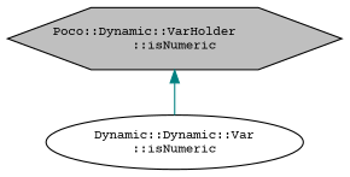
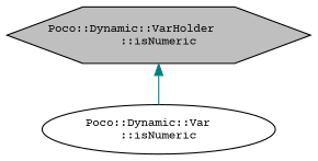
  digraph {
    rankdir=TB
    fontname="Courier Prime"
    node [color=black fontname="Courier Prime" fontsize=10 style=filled]
    n1 [fillcolor=grey75 fontcolor=black height=0.2 label="Poco::Dynamic::VarHolder\l::isNumeric" shape=hexagon width=0.4]
-   n2 [fillcolor=white height=0.2 label="Dynamic::Dynamic::Var\l::isNumeric" shape=ellipse width=0.4]
+   n2 [fillcolor=white height=0.2 label="Poco::Dynamic::Var\l::isNumeric" shape=ellipse width=0.4]
    n1 -> n2 [color=teal dir=back fontname="Courier Prime" fontsize=10 labelfontname=Helvetica labelfontsize=10 style=solid]
  }
